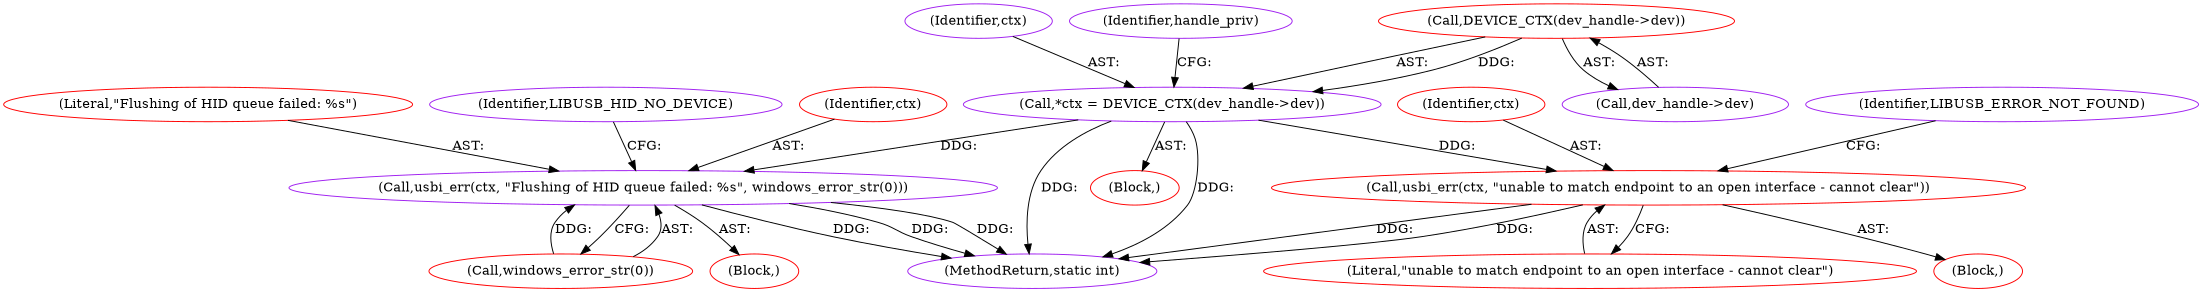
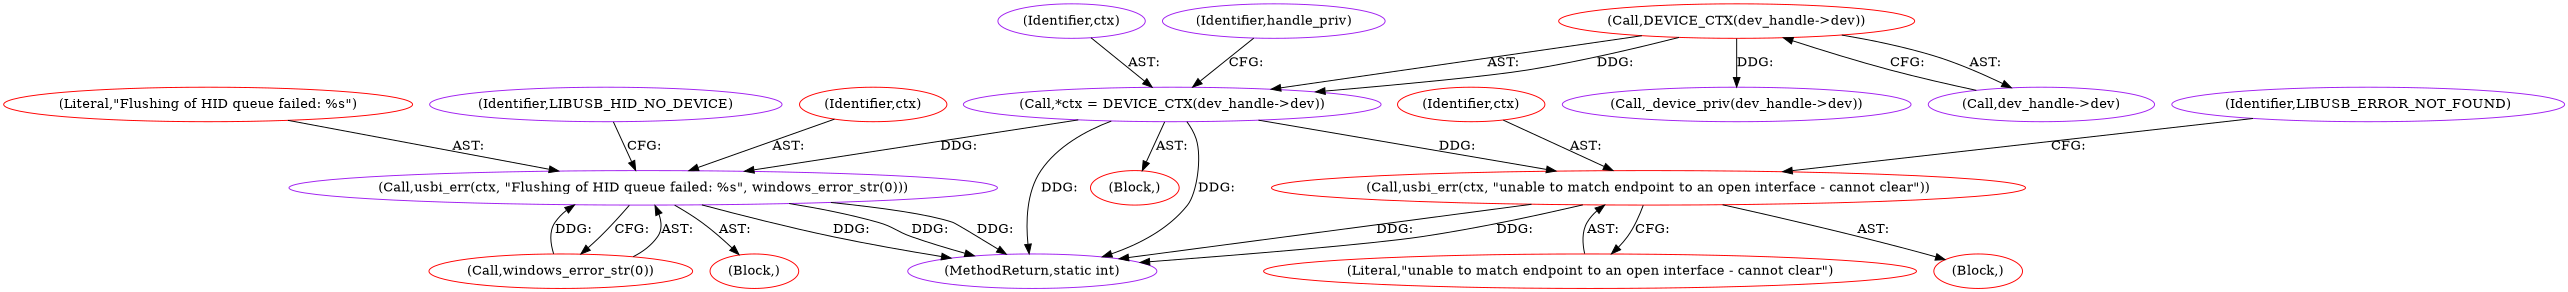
  digraph {
    node [color=red]
    n1 [color=purple label="(Call,*ctx = DEVICE_CTX(dev_handle->dev))"]
    n2 [label="(Call,usbi_err(ctx, \"unable to match endpoint to an open interface - cannot clear\"))"]
    n3 [color=purple label="(Call,usbi_err(ctx, \"Flushing of HID queue failed: %s\", windows_error_str(0)))"]
    n4 [label="(Block,)"]
    n5 [color=purple label="(MethodReturn,static int)"]
    n6 [label="(Call,DEVICE_CTX(dev_handle->dev))"]
+   n7 [color=purple label="(Call,_device_priv(dev_handle->dev))"]
    n8 [color=purple label="(Call,dev_handle->dev)"]
    n9 [label="(Block,)"]
    n10 [label="(Literal,\"unable to match endpoint to an open interface - cannot clear\")"]
    n11 [label="(Call,windows_error_str(0))"]
    n12 [label="(Block,)"]
    n13 [color=purple label="(Identifier,ctx)"]
    n14 [color=purple label="(Identifier,LIBUSB_HID_NO_DEVICE)"]
    n15 [color=purple label="(Identifier,LIBUSB_ERROR_NOT_FOUND)"]
    n16 [label="(Identifier,ctx)"]
    n17 [label="(Identifier,ctx)"]
    n18 [label="(Literal,\"Flushing of HID queue failed: %s\")"]
    n19 [color=purple label="(Identifier,handle_priv)"]
    n1 -> n2 [label="DDG: "]
    n1 -> n3 [label="DDG: "]
    n1 -> n4 [label="AST: "]
    n1 -> n5 [label="DDG: "]
    n1 -> n5 [label="DDG: "]
    n2 -> n5 [label="DDG: "]
    n2 -> n5 [label="DDG: "]
    n2 -> n9 [label="AST: "]
    n2 -> n10 [label="CFG: "]
    n3 -> n5 [label="DDG: "]
    n3 -> n5 [label="DDG: "]
    n3 -> n5 [label="DDG: "]
    n3 -> n11 [label="CFG: "]
    n3 -> n12 [label="AST: "]
    n6 -> n1 [label="AST: "]
    n6 -> n1 [label="DDG: "]
+   n6 -> n7 [label="DDG: "]
    n6 -> n8 [label="AST: "]
-   n8 -> n6 [label="AST: "]
+   n8 -> n6 [label="CFG: "]
    n10 -> n2 [label="AST: "]
    n11 -> n3 [label="AST: "]
    n11 -> n3 [label="DDG: "]
    n13 -> n1 [label="AST: "]
    n14 -> n3 [label="CFG: "]
    n15 -> n2 [label="CFG: "]
    n16 -> n2 [label="AST: "]
    n17 -> n3 [label="AST: "]
    n18 -> n3 [label="AST: "]
    n19 -> n1 [label="CFG: "]
  }
